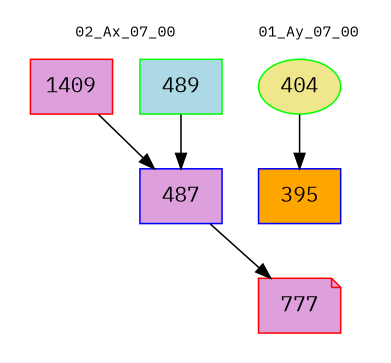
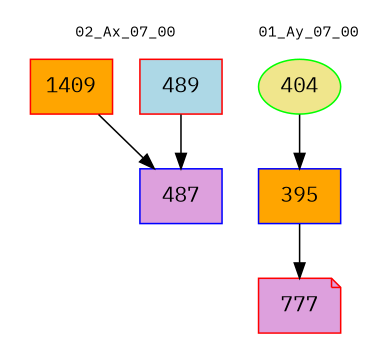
  digraph {
    fontname="IBM Plex Mono"
    node [color=green fillcolor=plum fontname="IBM Plex Mono" shape=box style=filled]
    edge [color=black fontname="IBM Plex Mono"]
-   n1 [fillcolor=lightblue label=489]
+   n1 [color=red fillcolor=lightblue label=489]
    n2 [color=blue label=487]
-   n3 [color=red label=1409]
+   n3 [color=red fillcolor=orange label=1409]
    n4 [fillcolor=khaki label=404 shape=ellipse]
    n5 [color=blue fillcolor=orange label=395]
    n6 [color=red label=777 shape=note]
    subgraph cluster_1 {
      color=white
      fontsize=10
      label="02_Ax_07_00"
      n1
      n2
      n3
    }
    subgraph cluster_2 {
      color=white
      fontsize=10
      label="01_Ay_07_00"
      n4
      n5
      n6
    }
    n1 -> n2
    n3 -> n2
    n4 -> n5
-   n2 -> n6
+   n5 -> n6
  }
